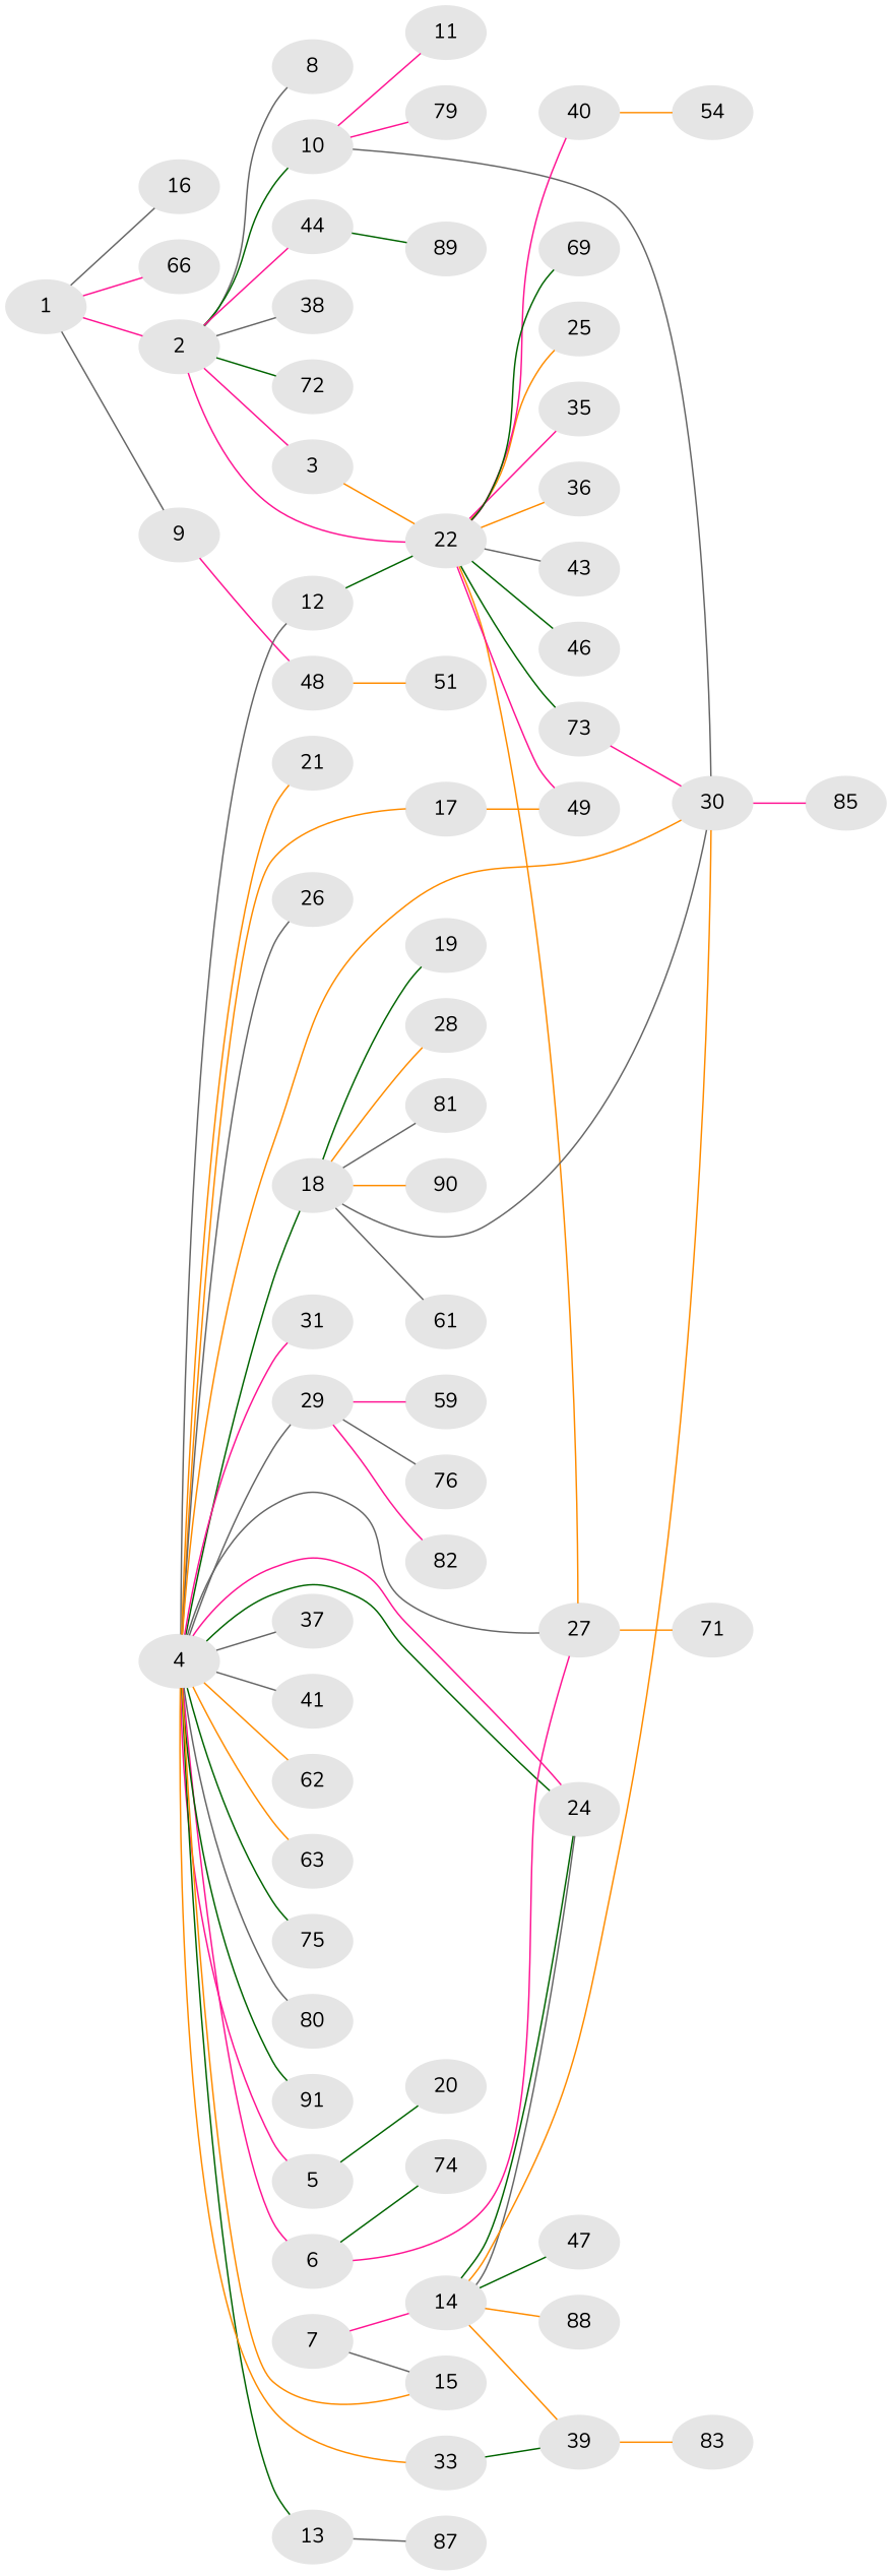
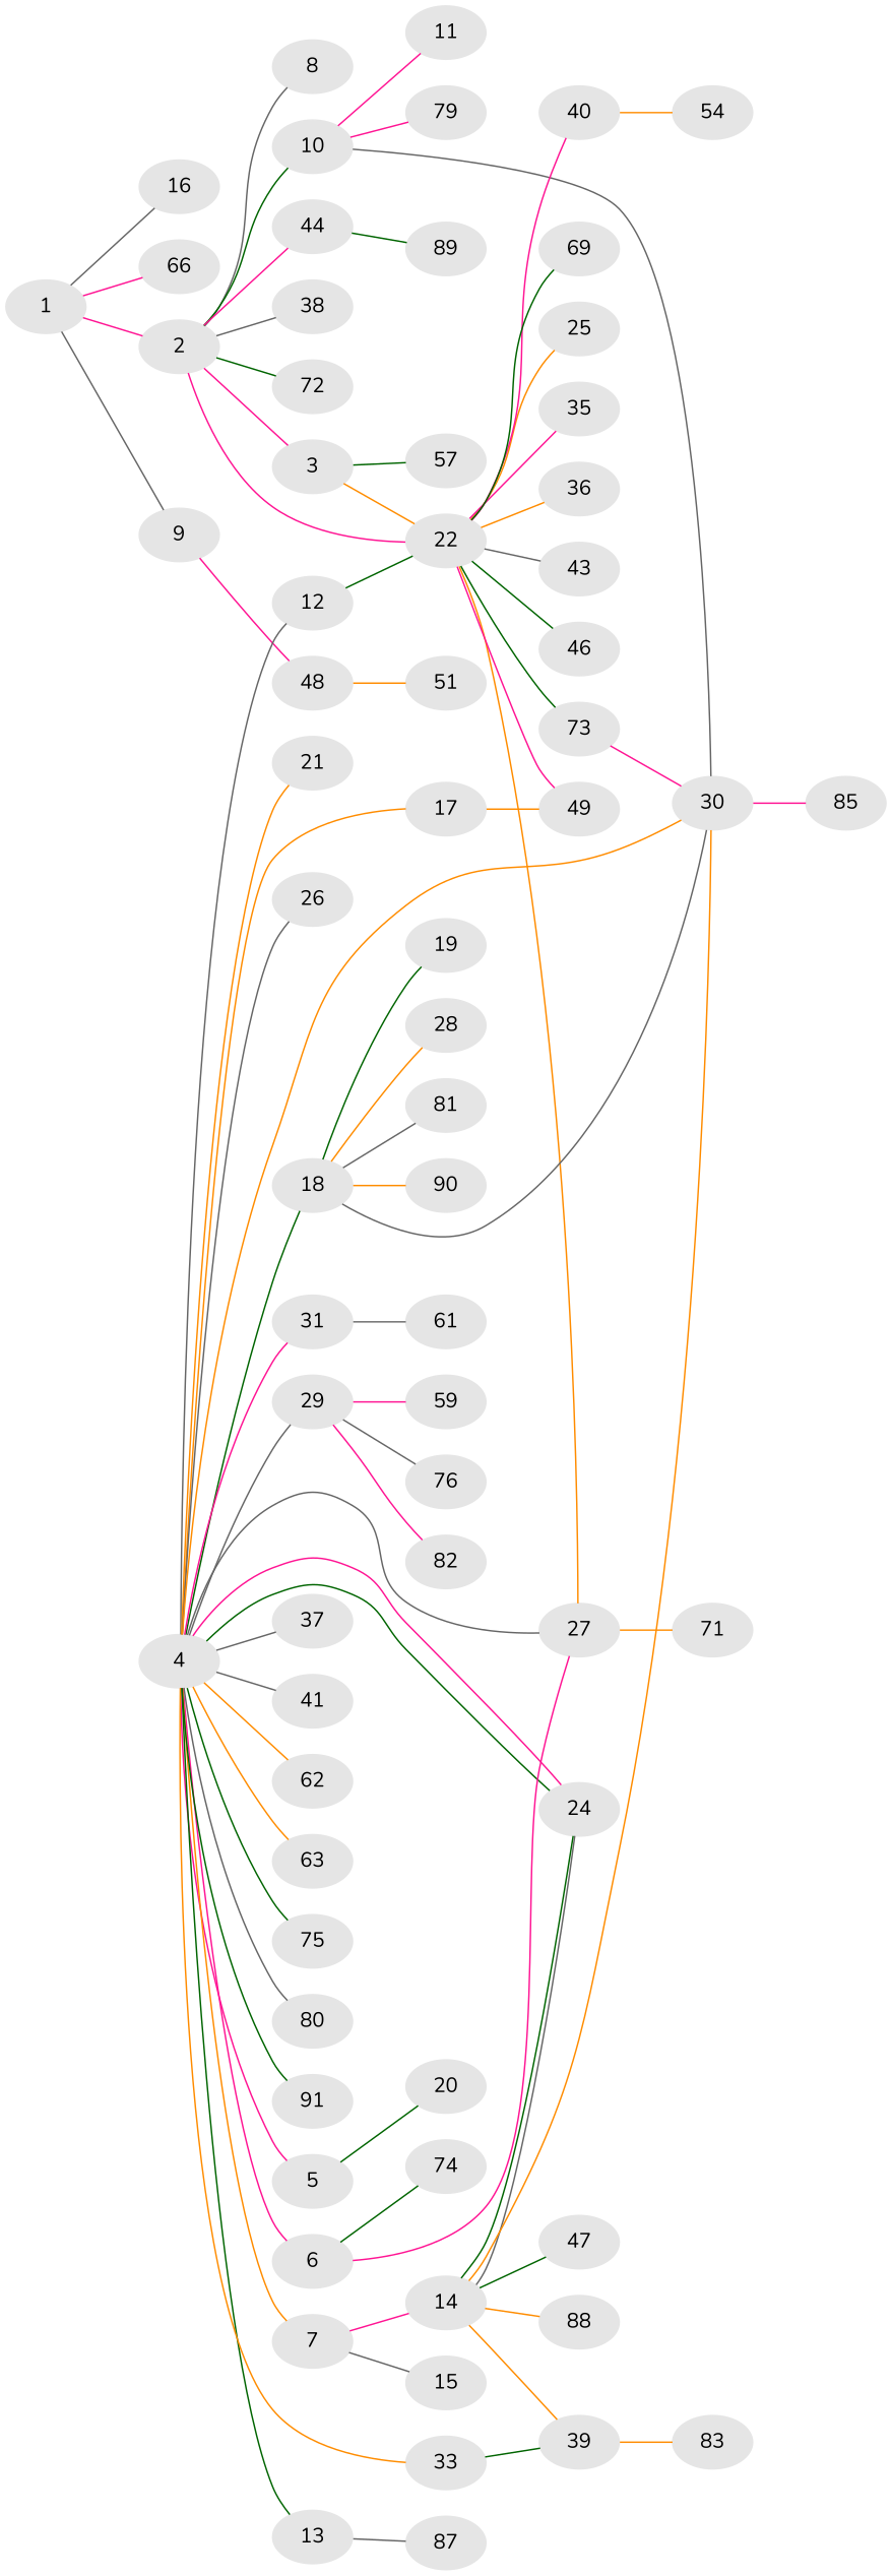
  graph {
    fontname=Nunito
    rankdir=LR
    node [color=gray90 fontname=Nunito style=filled]
    edge [color=deeppink fontname=Nunito]
    1 [super="+60"]
    2 [super="+55"]
    9 [super="+64"]
    16
    66 [super="+68"]
    3 [super="+42"]
    8
    10 [super="+70"]
    22 [super="+23"]
    38
    44
    72
    48 [super="+84"]
+   57
    4 [super="+32"]
    5 [super="+53"]
    6
    7
    12 [super="+77"]
    13 [super="+58"]
    17
    18 [super="+86"]
    21
    24 [super="+34"]
    26
    27 [super="+52"]
    29 [super="+56"]
    30 [super="+65"]
    31 [super="+45"]
    33
    37
    41
    62
    63
    75
    80
    91
    11
    79
    49
    25
    35
    36 [super="+67"]
    40
    43
    46
    69
    73
    89
    20
    74
    14 [super="+78"]
    15
    87
    19 [super="+92"]
    28
    61
    81
    90
    71
    59
    76
    82
    85
    39 [super="+50"]
    47
    88
    51
    83
    54
    1 -- 2
    1 -- 9 [color=gray40]
    1 -- 16 [color=gray40]
    1 -- 66
    2 -- 3
    2 -- 8 [color=gray40]
    2 -- 10 [color=darkgreen]
    2 -- 22
    2 -- 38 [color=gray40]
    2 -- 44
    2 -- 72 [color=darkgreen]
    9 -- 48
    3 -- 22 [color=darkorange]
+   3 -- 57 [color=darkgreen]
    10 -- 30 [color=gray40]
    10 -- 11
    10 -- 79
    22 -- 27 [color=darkorange]
    22 -- 49
    22 -- 25 [color=darkorange]
    22 -- 35
    22 -- 36 [color=darkorange]
    22 -- 40
    22 -- 43 [color=gray40]
    22 -- 46 [color=darkgreen]
    22 -- 69 [color=darkgreen]
    22 -- 73 [color=darkgreen]
    44 -- 89 [color=darkgreen]
    48 -- 51 [color=darkorange]
    4 -- 5
    4 -- 6
-   4 -- 15 [color=darkorange]
+   4 -- 7 [color=darkorange]
    4 -- 12 [color=gray40]
    4 -- 13 [color=darkgreen]
    4 -- 17 [color=darkorange]
    4 -- 18 [color=darkgreen]
    4 -- 21 [color=darkorange]
    4 -- 24 [color=darkgreen]
    4 -- 24
    4 -- 26 [color=gray40]
    4 -- 27 [color=gray40]
    4 -- 29 [color=gray40]
    4 -- 30 [color=darkorange]
    4 -- 31
    4 -- 33 [color=darkorange]
    4 -- 37 [color=gray40]
    4 -- 41 [color=gray40]
    4 -- 62 [color=darkorange]
    4 -- 63 [color=darkorange]
    4 -- 75 [color=darkgreen]
    4 -- 80 [color=gray40]
    4 -- 91 [color=darkgreen]
    5 -- 20 [color=darkgreen]
    6 -- 27
    6 -- 74 [color=darkgreen]
    7 -- 14
    7 -- 15 [color=gray40]
    12 -- 22 [color=darkgreen]
    13 -- 87 [color=gray40]
    17 -- 49 [color=darkorange]
    18 -- 30 [color=gray40]
    18 -- 19 [color=darkgreen]
    18 -- 28 [color=darkorange]
-   18 -- 61 [color=gray40]
+   31 -- 61 [color=gray40]
    18 -- 81 [color=gray40]
    18 -- 90 [color=darkorange]
    27 -- 71 [color=darkorange]
    29 -- 59
    29 -- 76 [color=gray40]
    29 -- 82
    30 -- 85
    33 -- 39 [color=darkgreen]
    40 -- 54 [color=darkorange]
    73 -- 30 [weight=2]
    14 -- 24 [color=gray40]
    14 -- 24 [color=darkgreen]
    14 -- 30 [color=darkorange]
    14 -- 39 [color=darkorange]
    14 -- 47 [color=darkgreen]
    14 -- 88 [color=darkorange]
    39 -- 83 [color=darkorange]
  }
